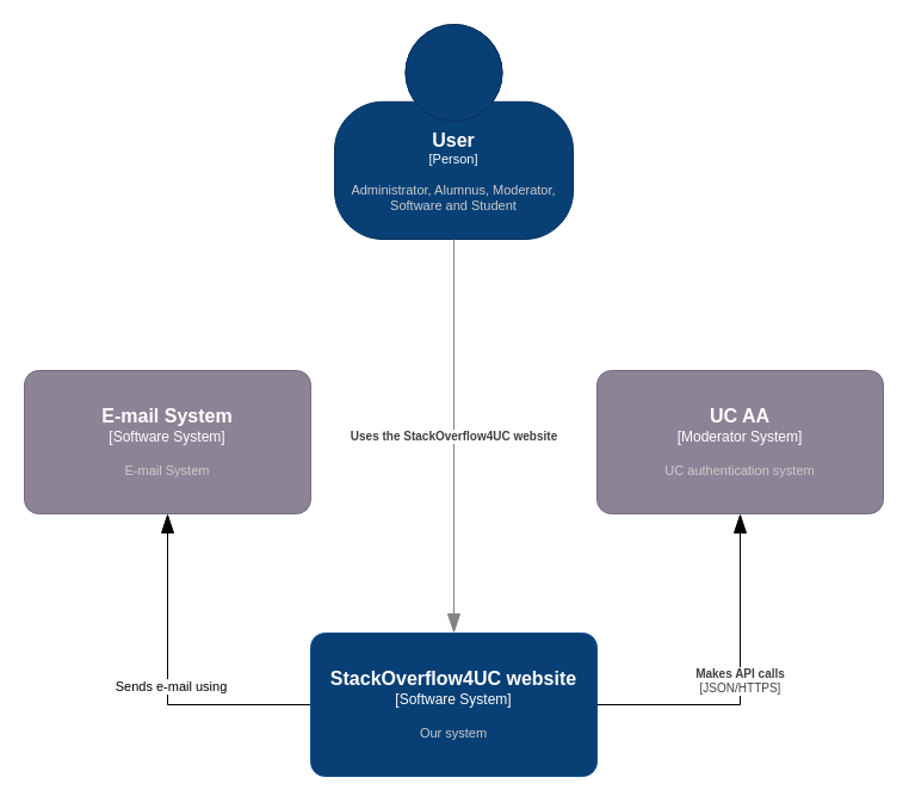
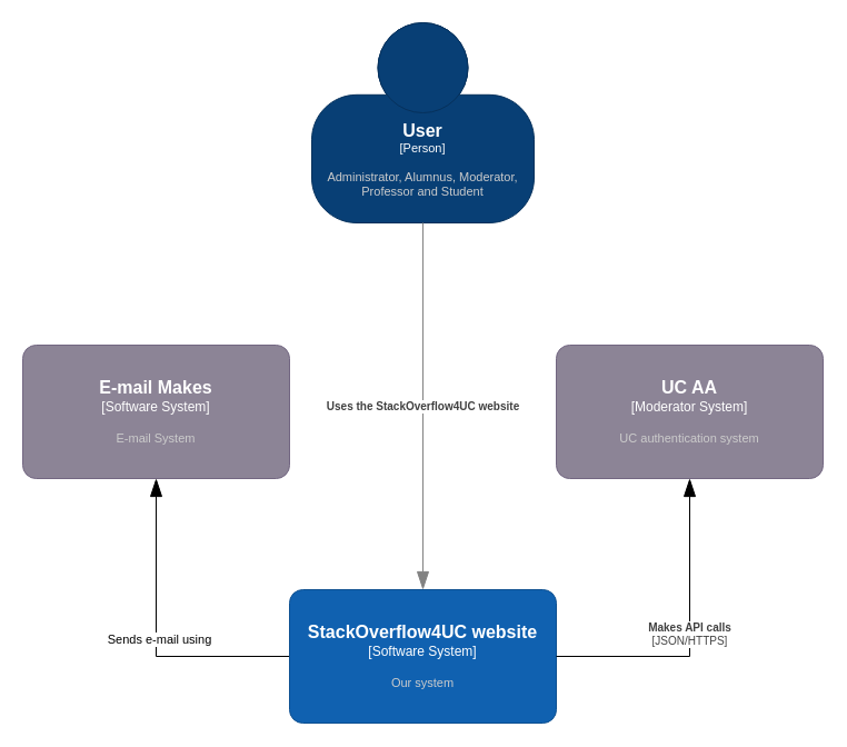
  <mxCell id="0" />
  <mxCell id="1" parent="0" />
- <mxCell id="2" value="&lt;font style=&quot;font-size: 16px&quot;&gt;&lt;b&gt;User&lt;/b&gt;&lt;/font&gt;&lt;div&gt;[Person]&lt;/div&gt;&lt;br&gt;&lt;div&gt;&lt;font style=&quot;font-size: 11px&quot;&gt;&lt;font color=&quot;#cccccc&quot;&gt;Administrator, Alumnus, Moderator, Software and Student&lt;/font&gt;&lt;/div&gt;" style="html=1;fontSize=11;dashed=0;whiteSpace=wrap;fillColor=#083F75;strokeColor=#06315C;fontColor=#ffffff;shape=mxgraph.c4.person2;align=center;metaEdit=1;points=[[0.5,0,0],[1,0.5,0],[1,0.75,0],[0.75,1,0],[0.5,1,0],[0.25,1,0],[0,0.75,0],[0,0.5,0]];resizable=0;" parent="1" vertex="1"><mxGeometry x="280" y="20" width="200" height="180" as="geometry" /></mxCell>
+ <mxCell id="2" value="&lt;font style=&quot;font-size: 16px&quot;&gt;&lt;b&gt;User&lt;/b&gt;&lt;/font&gt;&lt;div&gt;[Person]&lt;/div&gt;&lt;br&gt;&lt;div&gt;&lt;font style=&quot;font-size: 11px&quot;&gt;&lt;font color=&quot;#cccccc&quot;&gt;Administrator, Alumnus, Moderator, Professor and Student&lt;/font&gt;&lt;/div&gt;" style="html=1;fontSize=11;dashed=0;whiteSpace=wrap;fillColor=#083F75;strokeColor=#06315C;fontColor=#ffffff;shape=mxgraph.c4.person2;align=center;metaEdit=1;points=[[0.5,0,0],[1,0.5,0],[1,0.75,0],[0.75,1,0],[0.5,1,0],[0.25,1,0],[0,0.75,0],[0,0.5,0]];resizable=0;" parent="1" vertex="1"><mxGeometry x="280" y="20" width="200" height="180" as="geometry" /></mxCell>
  <mxCell id="3" value="&lt;font style=&quot;font-size: 16px&quot;&gt;&lt;b&gt;UC AA&lt;/b&gt;&lt;/font&gt;&lt;div&gt;[Moderator System]&lt;/div&gt;&lt;br&gt;&lt;div&gt;&lt;font style=&quot;font-size: 11px&quot;&gt;&lt;font color=&quot;#cccccc&quot;&gt;UC authentication system&lt;/font&gt;&lt;/div&gt;" style="rounded=1;whiteSpace=wrap;html=1;labelBackgroundColor=none;fillColor=#8C8496;fontColor=#ffffff;align=center;arcSize=10;strokeColor=#736782;metaEdit=1;resizable=0;points=[[0.25,0,0],[0.5,0,0],[0.75,0,0],[1,0.25,0],[1,0.5,0],[1,0.75,0],[0.75,1,0],[0.5,1,0],[0.25,1,0],[0,0.75,0],[0,0.5,0],[0,0.25,0]];" parent="1" vertex="1"><mxGeometry x="500" y="310" width="240" height="120" as="geometry" /></mxCell>
  <mxCell id="4" style="edgeStyle=orthogonalEdgeStyle;rounded=0;orthogonalLoop=1;jettySize=auto;html=1;entryX=0.5;entryY=1;entryDx=0;entryDy=0;entryPerimeter=0;exitX=0;exitY=0.5;exitDx=0;exitDy=0;exitPerimeter=0;endSize=14;startSize=14;jumpSize=16;jumpStyle=arc;endArrow=blockThin;endFill=1;" parent="1" source="6" target="9" edge="1"><mxGeometry relative="1" as="geometry" /></mxCell>
  <mxCell id="5" value="Sends e-mail using" style="edgeLabel;html=1;align=center;verticalAlign=middle;resizable=0;points=[];" parent="4" vertex="1" connectable="0"><mxGeometry x="-0.029" y="-2" relative="1" as="geometry"><mxPoint as="offset" /></mxGeometry></mxCell>
- <mxCell id="6" value="&lt;font style=&quot;font-size: 16px&quot;&gt;&lt;b&gt;StackOverflow4UC website&lt;/b&gt;&lt;/font&gt;&lt;div&gt;[Software System]&lt;/div&gt;&lt;br&gt;&lt;div&gt;&lt;font style=&quot;font-size: 11px&quot;&gt;&lt;font color=&quot;#cccccc&quot;&gt;Our system&lt;/font&gt;&lt;/div&gt;" style="rounded=1;whiteSpace=wrap;html=1;labelBackgroundColor=none;fillColor=#083f75;fontColor=#ffffff;align=center;arcSize=10;strokeColor=#0D5091;metaEdit=1;resizable=0;points=[[0.25,0,0],[0.5,0,0],[0.75,0,0],[1,0.25,0],[1,0.5,0],[1,0.75,0],[0.75,1,0],[0.5,1,0],[0.25,1,0],[0,0.75,0],[0,0.5,0],[0,0.25,0]];" parent="1" vertex="1"><mxGeometry x="260" y="530" width="240" height="120" as="geometry" /></mxCell>
+ <mxCell id="6" value="&lt;font style=&quot;font-size: 16px&quot;&gt;&lt;b&gt;StackOverflow4UC website&lt;/b&gt;&lt;/font&gt;&lt;div&gt;[Software System]&lt;/div&gt;&lt;br&gt;&lt;div&gt;&lt;font style=&quot;font-size: 11px&quot;&gt;&lt;font color=&quot;#cccccc&quot;&gt;Our system&lt;/font&gt;&lt;/div&gt;" style="rounded=1;whiteSpace=wrap;html=1;labelBackgroundColor=none;fillColor=#1061B0;fontColor=#ffffff;align=center;arcSize=10;strokeColor=#0D5091;metaEdit=1;resizable=0;points=[[0.25,0,0],[0.5,0,0],[0.75,0,0],[1,0.25,0],[1,0.5,0],[1,0.75,0],[0.75,1,0],[0.5,1,0],[0.25,1,0],[0,0.75,0],[0,0.5,0],[0,0.25,0]];" parent="1" vertex="1"><mxGeometry x="260" y="530" width="240" height="120" as="geometry" /></mxCell>
  <mxCell id="7" value="&lt;div style=&quot;text-align: left&quot;&gt;&lt;div style=&quot;text-align: center&quot;&gt;&lt;b&gt;Makes API calls&lt;/b&gt;&lt;/div&gt;&lt;div style=&quot;text-align: center&quot;&gt;[JSON/HTTPS]&lt;/div&gt;&lt;/div&gt;" style="endArrow=blockThin;html=1;fontSize=10;fontColor=#404040;strokeWidth=1;endFill=1;strokeColor=#000000;elbow=vertical;metaEdit=1;endSize=14;startSize=14;jumpStyle=arc;jumpSize=16;rounded=0;edgeStyle=orthogonalEdgeStyle;exitX=1;exitY=0.5;exitDx=0;exitDy=0;exitPerimeter=0;entryX=0.5;entryY=1;entryDx=0;entryDy=0;entryPerimeter=0;" parent="1" source="6" target="3" edge="1"><mxGeometry width="240" relative="1" as="geometry"><mxPoint x="240" y="360" as="sourcePoint" /><mxPoint x="480" y="360" as="targetPoint" /></mxGeometry></mxCell>
  <mxCell id="8" value="&lt;div style=&quot;text-align: left&quot;&gt;&lt;div style=&quot;text-align: center&quot;&gt;&lt;b&gt;Uses the StackOverflow4UC website&lt;/b&gt;&lt;/div&gt;" style="endArrow=blockThin;html=1;fontSize=10;fontColor=#404040;strokeWidth=1;endFill=1;strokeColor=#828282;elbow=vertical;metaEdit=1;endSize=14;startSize=14;jumpStyle=arc;jumpSize=16;rounded=0;edgeStyle=orthogonalEdgeStyle;exitX=0.5;exitY=1;exitDx=0;exitDy=0;exitPerimeter=0;entryX=0.5;entryY=0;entryDx=0;entryDy=0;entryPerimeter=0;" parent="1" source="2" target="6" edge="1"><mxGeometry width="240" relative="1" as="geometry"><mxPoint x="240" y="360" as="sourcePoint" /><mxPoint x="480" y="360" as="targetPoint" /></mxGeometry></mxCell>
- <mxCell id="9" value="&lt;font style=&quot;font-size: 16px&quot;&gt;&lt;b&gt;E-mail System&lt;/b&gt;&lt;/font&gt;&lt;div&gt;[Software System]&lt;/div&gt;&lt;br&gt;&lt;div&gt;&lt;font style=&quot;font-size: 11px&quot;&gt;&lt;font color=&quot;#cccccc&quot;&gt;E-mail System&lt;/font&gt;&lt;/div&gt;" style="rounded=1;whiteSpace=wrap;html=1;labelBackgroundColor=none;fillColor=#8C8496;fontColor=#ffffff;align=center;arcSize=10;strokeColor=#736782;metaEdit=1;resizable=0;points=[[0.25,0,0],[0.5,0,0],[0.75,0,0],[1,0.25,0],[1,0.5,0],[1,0.75,0],[0.75,1,0],[0.5,1,0],[0.25,1,0],[0,0.75,0],[0,0.5,0],[0,0.25,0]];" parent="1" vertex="1"><mxGeometry x="20" y="310" width="240" height="120" as="geometry" /></mxCell>
+ <mxCell id="9" value="&lt;font style=&quot;font-size: 16px&quot;&gt;&lt;b&gt;E-mail Makes&lt;/b&gt;&lt;/font&gt;&lt;div&gt;[Software System]&lt;/div&gt;&lt;br&gt;&lt;div&gt;&lt;font style=&quot;font-size: 11px&quot;&gt;&lt;font color=&quot;#cccccc&quot;&gt;E-mail System&lt;/font&gt;&lt;/div&gt;" style="rounded=1;whiteSpace=wrap;html=1;labelBackgroundColor=none;fillColor=#8C8496;fontColor=#ffffff;align=center;arcSize=10;strokeColor=#736782;metaEdit=1;resizable=0;points=[[0.25,0,0],[0.5,0,0],[0.75,0,0],[1,0.25,0],[1,0.5,0],[1,0.75,0],[0.75,1,0],[0.5,1,0],[0.25,1,0],[0,0.75,0],[0,0.5,0],[0,0.25,0]];" parent="1" vertex="1"><mxGeometry x="20" y="310" width="240" height="120" as="geometry" /></mxCell>
